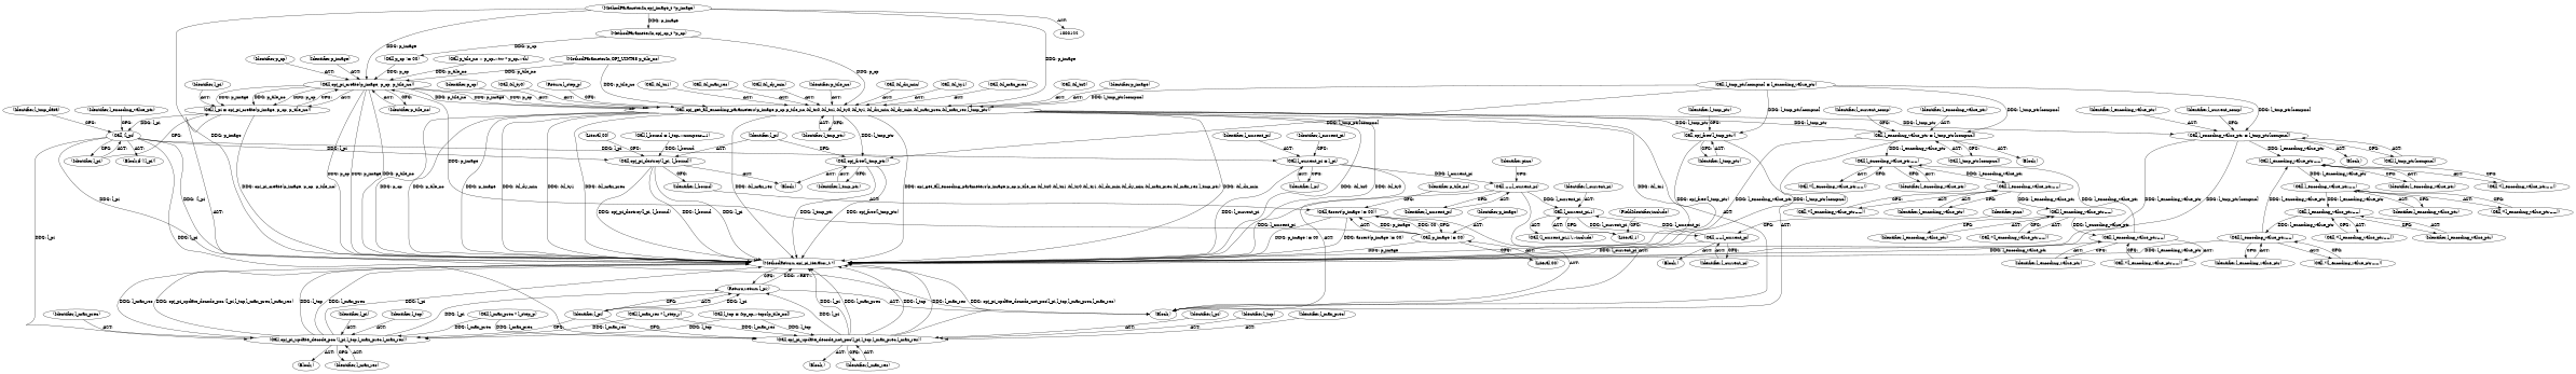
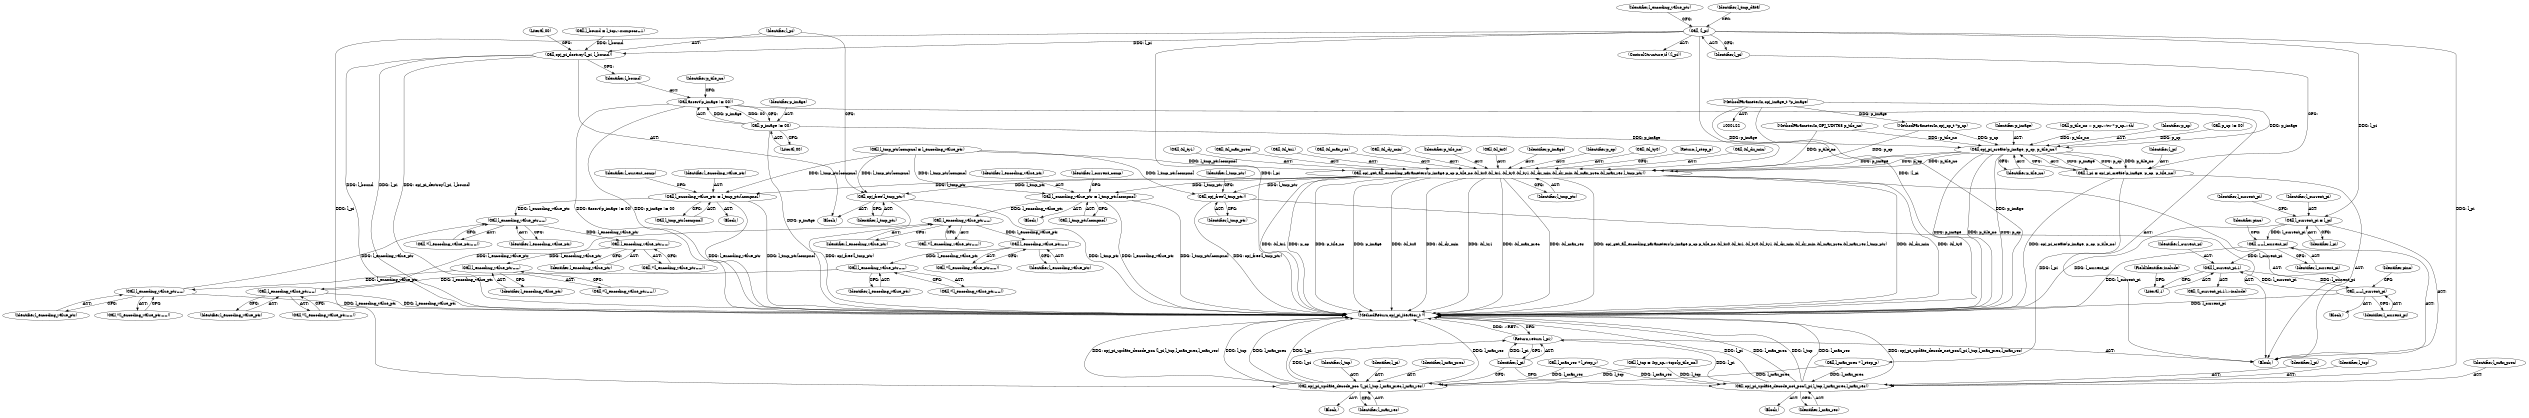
  digraph {
    n1 [label="(MethodParameterIn,opj_image_t *p_image)"]
    n2 [label="(Call,opj_pi_create(p_image, p_cp, p_tile_no))"]
    n3 [label="(Call,opj_get_all_encoding_parameters(p_image,p_cp,p_tile_no,&l_tx0,&l_tx1,&l_ty0,&l_ty1,&l_dx_min,&l_dy_min,&l_max_prec,&l_max_res,l_tmp_ptr))"]
    n4 [label="(MethodReturn,opj_pi_iterator_t *)"]
    1000122
    n6 [label="(MethodParameterIn,opj_cp_t *p_cp)"]
    n7 [label="(Call,p_image != 00)"]
    n8 [label="(Call,assert(p_image != 00))"]
    n9 [label="(Literal,00)"]
    n10 [label="(Call,l_pi = opj_pi_create(p_image, p_cp, p_tile_no))"]
    n11 [label="(Identifier,p_tile_no)"]
    n12 [label="(Block,)"]
    n13 [label="(Call,opj_free(l_tmp_ptr))"]
    n14 [label="(Call,l_encoding_value_ptr = l_tmp_ptr[compno])"]
    n15 [label="(Call,l_encoding_value_ptr = l_tmp_ptr[compno])"]
    n16 [label="(Call,opj_free(l_tmp_ptr))"]
    n17 [label="(Identifier,l_tmp_ptr)"]
    n18 [label="(Return,return l_pi;)"]
    n19 [label="(Call,!l_pi)"]
    n20 [label="(Call,l_current_pi = l_pi)"]
    n21 [label="(Call,opj_pi_destroy(l_pi, l_bound))"]
    n22 [label="(Call,opj_pi_update_decode_poc (l_pi,l_tcp,l_max_prec,l_max_res))"]
    n23 [label="(Call,opj_pi_update_decode_not_poc(l_pi,l_tcp,l_max_prec,l_max_res))"]
    n24 [label="(Identifier,l_pi)"]
-   n25 [label="(Block,if (!l_pi))"]
+   n25 [label="(ControlStructure,if (!l_pi))"]
    n26 [label="(Call,++l_current_pi)"]
    n27 [label="(Identifier,l_pi)"]
    n28 [label="(Identifier,l_bound)"]
    n29 [label="(Block,)"]
    n30 [label="(Block,)"]
    n31 [label="(Identifier,l_max_res)"]
    n32 [label="(Block,)"]
    n33 [label="(Identifier,l_max_res)"]
    n34 [label="(Call,l_current_pi-1)"]
    n35 [label="(Identifier,l_current_pi)"]
    n36 [label="(Call,++l_current_pi)"]
    n37 [label="(Call,(l_current_pi-1)->include)"]
    n38 [label="(Literal,1)"]
    n39 [label="(Block,)"]
    n40 [label="(Identifier,l_current_pi)"]
    n41 [label="(Identifier,l_pi)"]
    n42 [label="(Identifier,l_tmp_ptr)"]
    n43 [label="(Call,l_encoding_value_ptr++)"]
    n44 [label="(Call,l_tmp_ptr[compno])"]
    n45 [label="(Block,)"]
    n46 [label="(Call,l_encoding_value_ptr++)"]
    n47 [label="(Block,)"]
    n48 [label="(Call,l_tmp_ptr[compno])"]
    n49 [label="(Identifier,l_tmp_ptr)"]
    n50 [label="(Call,l_encoding_value_ptr++)"]
    n51 [label="(Call,*(l_encoding_value_ptr++))"]
    n52 [label="(Identifier,l_encoding_value_ptr)"]
    n53 [label="(Call,l_encoding_value_ptr++)"]
    n54 [label="(Identifier,l_encoding_value_ptr)"]
    n55 [label="(Call,*(l_encoding_value_ptr++))"]
    n56 [label="(Call,l_encoding_value_ptr++)"]
    n57 [label="(Call,*(l_encoding_value_ptr++))"]
    n58 [label="(Identifier,l_encoding_value_ptr)"]
    n59 [label="(Call,*(l_encoding_value_ptr++))"]
    n60 [label="(Identifier,l_encoding_value_ptr)"]
    n61 [label="(Call,l_encoding_value_ptr++)"]
    n62 [label="(Identifier,l_encoding_value_ptr)"]
    n63 [label="(Call,*(l_encoding_value_ptr++))"]
    n64 [label="(Call,l_encoding_value_ptr++)"]
    n65 [label="(Call,*(l_encoding_value_ptr++))"]
    n66 [label="(Identifier,l_encoding_value_ptr)"]
    n67 [label="(Call,l_encoding_value_ptr++)"]
    n68 [label="(Call,*(l_encoding_value_ptr++))"]
    n69 [label="(Identifier,l_encoding_value_ptr)"]
    n70 [label="(Call,*(l_encoding_value_ptr++))"]
    n71 [label="(Identifier,l_encoding_value_ptr)"]
    n72 [label="(Identifier,p_image)"]
    n73 [label="(Identifier,l_pi)"]
    n74 [label="(Call,&l_tx0)"]
    n75 [label="(Identifier,pino)"]
    n76 [label="(Call,l_max_prec * l_step_p)"]
    n77 [label="(Identifier,l_current_comp)"]
    n78 [label="(Identifier,l_current_pi)"]
    n79 [label="(FieldIdentifier,include)"]
    n80 [label="(Identifier,l_encoding_value_ptr)"]
    n81 [label="(Identifier,p_image)"]
    n82 [label="(Identifier,l_tmp_ptr)"]
    n83 [label="(Identifier,p_cp)"]
    n84 [label="(Call,&l_ty0)"]
    n85 [label="(Identifier,l_pi)"]
    n86 [label="(Identifier,l_tcp)"]
    n87 [label="(Return,l_step_p)"]
    n88 [label="(MethodParameterIn,OPJ_UINT38 p_tile_no)"]
    n89 [label="(Identifier,l_current_pi)"]
    n90 [label="(Call,&l_dx_min)"]
    n91 [label="(Call,&l_ty1)"]
    n92 [label="(Identifier,p_tile_no)"]
    n93 [label="(Call,&l_max_prec)"]
    n94 [label="(Identifier,l_current_pi)"]
    n95 [label="(Identifier,l_tcp)"]
    n96 [label="(Call,p_tile_no < p_cp->tw * p_cp->th)"]
    n97 [label="(Identifier,l_encoding_value_ptr)"]
    n98 [label="(Identifier,p_cp)"]
    n99 [label="(Call,&l_tx1)"]
    n100 [label="(Identifier,l_pi)"]
    n101 [label="(Call,&l_max_res)"]
    n102 [label="(Identifier,l_max_prec)"]
    n103 [label="(Literal,00)"]
    n104 [label="(Call,l_tmp_ptr[compno] = l_encoding_value_ptr)"]
    n105 [label="(Call,&l_dy_min)"]
    n106 [label="(Identifier,p_tile_no)"]
    n107 [label="(Call,l_max_res * l_step_r)"]
    n108 [label="(Identifier,l_pi)"]
    n109 [label="(Identifier,l_current_comp)"]
    n110 [label="(Identifier,l_max_prec)"]
    n111 [label="(Call,p_cp != 00)"]
    n112 [label="(Call,l_bound = l_tcp->numpocs+1)"]
    n113 [label="(Identifier,l_encoding_value_ptr)"]
    n114 [label="(Identifier,p_image)"]
    n115 [label="(Call,l_tcp = &p_cp->tcps[p_tile_no])"]
    n116 [label="(Identifier,l_tmp_data)"]
    n117 [label="(Identifier,pino)"]
    n1 -> n2 [label="DDG: p_image"]
    n1 -> n3 [label="DDG: p_image"]
    n1 -> n4 [label="DDG: p_image"]
    n1 -> 1000122 [label="AST: "]
    n1 -> n6 [label="DDG: p_image"]
    n2 -> n3 [label="DDG: p_image"]
    n2 -> n3 [label="DDG: p_cp"]
    n2 -> n3 [label="DDG: p_tile_no"]
    n2 -> n4 [label="DDG: p_image"]
    n2 -> n4 [label="DDG: p_tile_no"]
    n2 -> n4 [label="DDG: p_cp"]
    n2 -> n10 [label="AST: "]
    n2 -> n10 [label="DDG: p_image"]
    n2 -> n10 [label="DDG: p_cp"]
    n2 -> n10 [label="DDG: p_tile_no"]
    n2 -> n11 [label="CFG: "]
    n3 -> n4 [label="DDG: p_cp"]
    n3 -> n4 [label="DDG: p_tile_no"]
    n3 -> n4 [label="DDG: p_image"]
    n3 -> n4 [label="DDG: &l_tx0"]
    n3 -> n4 [label="DDG: &l_dy_min"]
    n3 -> n4 [label="DDG: &l_ty1"]
    n3 -> n4 [label="DDG: &l_max_prec"]
    n3 -> n4 [label="DDG: &l_max_res"]
    n3 -> n4 [label="DDG: opj_get_all_encoding_parameters(p_image,p_cp,p_tile_no,&l_tx0,&l_tx1,&l_ty0,&l_ty1,&l_dx_min,&l_dy_min,&l_max_prec,&l_max_res,l_tmp_ptr)"]
    n3 -> n4 [label="DDG: &l_dx_min"]
    n3 -> n4 [label="DDG: &l_ty0"]
    n3 -> n4 [label="DDG: &l_tx1"]
    n3 -> n12 [label="AST: "]
    n3 -> n13 [label="DDG: l_tmp_ptr"]
    n3 -> n14 [label="DDG: l_tmp_ptr"]
    n3 -> n15 [label="DDG: l_tmp_ptr"]
    n3 -> n16 [label="DDG: l_tmp_ptr"]
    n3 -> n17 [label="CFG: "]
    n4 -> n18 [label="CFG: "]
-   n6 -> n111 [label="DDG: p_cp"]
+   n6 -> n2 [label="DDG: p_cp"]
    n6 -> n3 [label="DDG: p_cp"]
    n7 -> n2 [label="DDG: p_image"]
    n7 -> n4 [label="DDG: p_image"]
    n7 -> n8 [label="AST: "]
    n7 -> n8 [label="DDG: p_image"]
    n7 -> n8 [label="DDG: 00"]
    n7 -> n9 [label="CFG: "]
    n8 -> n4 [label="DDG: assert(p_image != 00)"]
    n8 -> n4 [label="DDG: p_image != 00"]
    n8 -> n7 [label="CFG: "]
    n8 -> n12 [label="AST: "]
    n9 -> n7 [label="AST: "]
    n10 -> n2 [label="CFG: "]
    n10 -> n4 [label="DDG: opj_pi_create(p_image, p_cp, p_tile_no)"]
    n10 -> n12 [label="AST: "]
-   n10 -> n19 [label="DDG: l_pi"]
+   n10 -> n76 [label="DDG: l_pi"]
    n11 -> n2 [label="AST: "]
    n13 -> n4 [label="DDG: opj_free(l_tmp_ptr)"]
    n13 -> n4 [label="DDG: l_tmp_ptr"]
    n13 -> n29 [label="AST: "]
    n13 -> n42 [label="CFG: "]
    n14 -> n4 [label="DDG: l_encoding_value_ptr"]
    n14 -> n4 [label="DDG: l_tmp_ptr[compno]"]
    n14 -> n43 [label="DDG: l_encoding_value_ptr"]
    n14 -> n44 [label="CFG: "]
    n14 -> n45 [label="AST: "]
    n15 -> n4 [label="DDG: l_encoding_value_ptr"]
    n15 -> n4 [label="DDG: l_tmp_ptr[compno]"]
    n15 -> n46 [label="DDG: l_encoding_value_ptr"]
    n15 -> n47 [label="AST: "]
    n15 -> n48 [label="CFG: "]
    n16 -> n4 [label="DDG: opj_free(l_tmp_ptr)"]
    n16 -> n12 [label="AST: "]
    n16 -> n49 [label="CFG: "]
    n17 -> n3 [label="AST: "]
    n18 -> n4 [label="DDG: <RET>"]
    n18 -> n12 [label="AST: "]
    n18 -> n41 [label="CFG: "]
    n19 -> n4 [label="DDG: l_pi"]
    n19 -> n4 [label="DDG: !l_pi"]
    n19 -> n20 [label="DDG: l_pi"]
    n19 -> n21 [label="DDG: l_pi"]
    n19 -> n22 [label="DDG: l_pi"]
    n19 -> n23 [label="DDG: l_pi"]
    n19 -> n24 [label="CFG: "]
    n19 -> n25 [label="AST: "]
    n20 -> n4 [label="DDG: l_current_pi"]
    n20 -> n12 [label="AST: "]
    n20 -> n26 [label="DDG: l_current_pi"]
    n20 -> n27 [label="CFG: "]
    n21 -> n4 [label="DDG: l_bound"]
    n21 -> n4 [label="DDG: l_pi"]
    n21 -> n4 [label="DDG: opj_pi_destroy(l_pi, l_bound)"]
    n21 -> n28 [label="CFG: "]
    n21 -> n29 [label="AST: "]
    n22 -> n4 [label="DDG: opj_pi_update_decode_poc (l_pi,l_tcp,l_max_prec,l_max_res)"]
    n22 -> n4 [label="DDG: l_tcp"]
    n22 -> n4 [label="DDG: l_max_prec"]
    n22 -> n4 [label="DDG: l_pi"]
    n22 -> n4 [label="DDG: l_max_res"]
    n22 -> n18 [label="DDG: l_pi"]
    n22 -> n30 [label="AST: "]
    n22 -> n31 [label="CFG: "]
    n23 -> n4 [label="DDG: l_max_res"]
    n23 -> n4 [label="DDG: opj_pi_update_decode_not_poc(l_pi,l_tcp,l_max_prec,l_max_res)"]
    n23 -> n4 [label="DDG: l_pi"]
    n23 -> n4 [label="DDG: l_max_prec"]
    n23 -> n4 [label="DDG: l_tcp"]
    n23 -> n18 [label="DDG: l_pi"]
    n23 -> n32 [label="AST: "]
    n23 -> n33 [label="CFG: "]
    n24 -> n10 [label="CFG: "]
    n24 -> n19 [label="AST: "]
    n26 -> n4 [label="DDG: l_current_pi"]
    n26 -> n12 [label="AST: "]
    n26 -> n34 [label="DDG: l_current_pi"]
    n26 -> n35 [label="CFG: "]
    n27 -> n20 [label="AST: "]
    n28 -> n8 [label="AST: "]
    n31 -> n22 [label="AST: "]
    n33 -> n23 [label="AST: "]
    n34 -> n36 [label="DDG: l_current_pi"]
    n34 -> n37 [label="AST: "]
    n34 -> n38 [label="CFG: "]
    n35 -> n26 [label="AST: "]
    n36 -> n4 [label="DDG: l_current_pi"]
    n36 -> n34 [label="DDG: l_current_pi"]
    n36 -> n39 [label="AST: "]
    n36 -> n40 [label="CFG: "]
    n38 -> n34 [label="AST: "]
    n40 -> n36 [label="AST: "]
    n41 -> n18 [label="AST: "]
    n41 -> n18 [label="DDG: l_pi"]
    n41 -> n22 [label="CFG: "]
    n41 -> n23 [label="CFG: "]
    n42 -> n13 [label="AST: "]
    n43 -> n50 [label="DDG: l_encoding_value_ptr"]
    n43 -> n51 [label="AST: "]
    n43 -> n52 [label="CFG: "]
    n44 -> n14 [label="AST: "]
    n46 -> n61 [label="DDG: l_encoding_value_ptr"]
    n46 -> n62 [label="CFG: "]
    n46 -> n63 [label="AST: "]
    n48 -> n15 [label="AST: "]
    n49 -> n16 [label="AST: "]
    n50 -> n53 [label="DDG: l_encoding_value_ptr"]
    n50 -> n54 [label="CFG: "]
    n50 -> n55 [label="AST: "]
    n51 -> n43 [label="CFG: "]
    n52 -> n43 [label="AST: "]
    n53 -> n56 [label="DDG: l_encoding_value_ptr"]
    n53 -> n57 [label="AST: "]
    n53 -> n58 [label="CFG: "]
    n54 -> n50 [label="AST: "]
    n55 -> n50 [label="CFG: "]
    n56 -> n4 [label="DDG: l_encoding_value_ptr"]
    n56 -> n43 [label="DDG: l_encoding_value_ptr"]
    n56 -> n59 [label="AST: "]
    n56 -> n60 [label="CFG: "]
    n57 -> n53 [label="CFG: "]
    n58 -> n53 [label="AST: "]
    n59 -> n56 [label="CFG: "]
    n60 -> n56 [label="AST: "]
    n61 -> n64 [label="DDG: l_encoding_value_ptr"]
    n61 -> n65 [label="AST: "]
    n61 -> n66 [label="CFG: "]
    n62 -> n46 [label="AST: "]
    n63 -> n46 [label="CFG: "]
    n64 -> n67 [label="DDG: l_encoding_value_ptr"]
    n64 -> n68 [label="AST: "]
    n64 -> n69 [label="CFG: "]
    n65 -> n61 [label="CFG: "]
    n66 -> n61 [label="AST: "]
    n67 -> n4 [label="DDG: l_encoding_value_ptr"]
    n67 -> n46 [label="DDG: l_encoding_value_ptr"]
    n67 -> n70 [label="AST: "]
    n67 -> n71 [label="CFG: "]
    n68 -> n64 [label="CFG: "]
    n69 -> n64 [label="AST: "]
    n70 -> n67 [label="CFG: "]
    n71 -> n67 [label="AST: "]
    n72 -> n2 [label="AST: "]
    n73 -> n10 [label="AST: "]
    n74 -> n3 [label="AST: "]
    n75 -> n36 [label="CFG: "]
    n76 -> n22 [label="DDG: l_max_prec"]
    n76 -> n23 [label="DDG: l_max_prec"]
    n77 -> n14 [label="CFG: "]
    n78 -> n20 [label="AST: "]
    n79 -> n38 [label="CFG: "]
    n80 -> n15 [label="AST: "]
    n81 -> n3 [label="AST: "]
    n82 -> n16 [label="CFG: "]
    n83 -> n3 [label="AST: "]
    n84 -> n3 [label="AST: "]
    n85 -> n23 [label="AST: "]
    n86 -> n23 [label="AST: "]
    n87 -> n3 [label="CFG: "]
    n88 -> n2 [label="DDG: p_tile_no"]
    n88 -> n3 [label="DDG: p_tile_no"]
    n89 -> n34 [label="AST: "]
    n90 -> n3 [label="AST: "]
    n91 -> n3 [label="AST: "]
    n92 -> n8 [label="CFG: "]
    n93 -> n3 [label="AST: "]
    n94 -> n20 [label="CFG: "]
    n95 -> n22 [label="AST: "]
    n96 -> n2 [label="DDG: p_tile_no"]
    n97 -> n19 [label="CFG: "]
    n98 -> n2 [label="AST: "]
    n99 -> n3 [label="AST: "]
    n100 -> n22 [label="AST: "]
    n101 -> n3 [label="AST: "]
    n102 -> n23 [label="AST: "]
    n103 -> n21 [label="CFG: "]
    n104 -> n3 [label="DDG: l_tmp_ptr[compno]"]
    n104 -> n13 [label="DDG: l_tmp_ptr[compno]"]
    n104 -> n14 [label="DDG: l_tmp_ptr[compno]"]
    n104 -> n15 [label="DDG: l_tmp_ptr[compno]"]
    n104 -> n16 [label="DDG: l_tmp_ptr[compno]"]
    n105 -> n3 [label="AST: "]
    n106 -> n3 [label="AST: "]
    n107 -> n22 [label="DDG: l_max_res"]
    n107 -> n23 [label="DDG: l_max_res"]
    n108 -> n13 [label="CFG: "]
    n108 -> n21 [label="AST: "]
    n109 -> n15 [label="CFG: "]
    n110 -> n22 [label="AST: "]
    n111 -> n2 [label="DDG: p_cp"]
    n112 -> n21 [label="DDG: l_bound"]
    n113 -> n14 [label="AST: "]
    n114 -> n7 [label="AST: "]
    n115 -> n22 [label="DDG: l_tcp"]
    n115 -> n23 [label="DDG: l_tcp"]
    n116 -> n19 [label="CFG: "]
    n117 -> n26 [label="CFG: "]
  }
